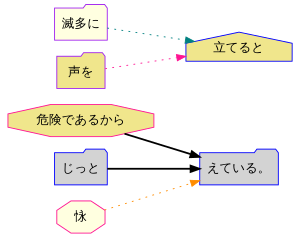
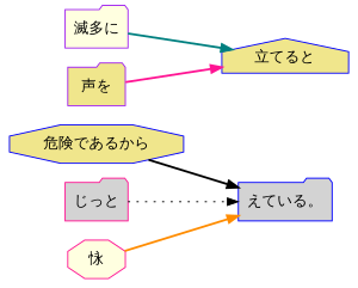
  digraph {
    rankdir=LR
    node [color=blue fillcolor=khaki shape=folder style=filled]
    edge [color=black style=bold]
    n1 [fillcolor=lightgrey label="えている。"]
    n2 [color=purple fillcolor=lightyellow label="滅多に"]
    n3 [label="立てると" shape=house]
    n4 [color=purple label="声を"]
-   n5 [color=deeppink label="危険であるから" shape=octagon]
-   n6 [fillcolor=lightgrey label="じっと"]
+   n5 [label="危険であるから" shape=octagon]
+   n6 [color=deeppink fillcolor=lightgrey label="じっと"]
    n7 [color=deeppink fillcolor=lightyellow label="怺" shape=octagon]
-   n2 -> n3 [color=teal style=dotted]
-   n4 -> n3 [color=deeppink style=dotted]
+   n2 -> n3 [color=teal]
+   n4 -> n3 [color=deeppink]
    n5 -> n1
-   n6 -> n1
-   n7 -> n1 [color=darkorange style=dotted]
+   n6 -> n1 [style=dotted]
+   n7 -> n1 [color=darkorange]
  }
